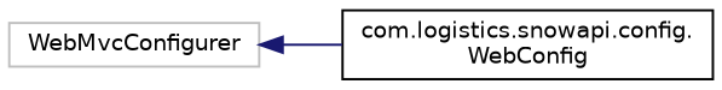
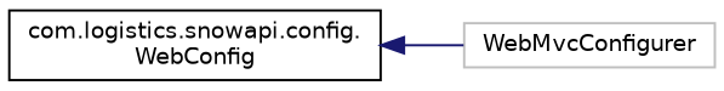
  digraph {
    rankdir=LR
    node [fillcolor=white fontname=Helvetica fontsize=10 shape=record style=filled]
    n1 [color=grey75 height=0.2 label=WebMvcConfigurer width=0.4]
    n2 [color=black height=0.2 label="com.logistics.snowapi.config.\lWebConfig" width=0.4]
-   n1 -> n2 [color=midnightblue dir=back fontname=Helvetica fontsize=10 labelfontname=Helvetica labelfontsize=10 style=solid]
+   n2 -> n1 [color=midnightblue dir=back fontname=Helvetica fontsize=10 labelfontname=Helvetica labelfontsize=10 style=solid]
  }
